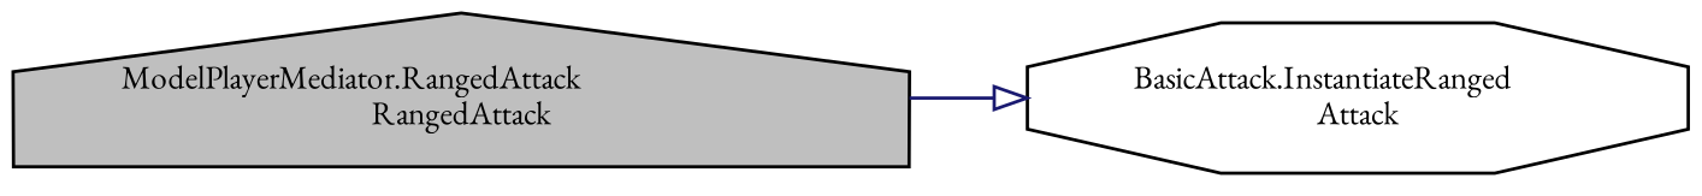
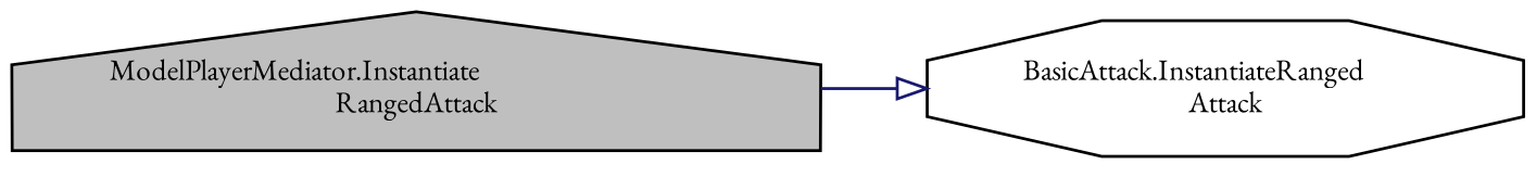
  digraph {
    rankdir=LR
    fontname="EB Garamond"
    node [color=black fontname="EB Garamond" fontsize=10 style=filled]
-   n1 [fillcolor=grey75 fontcolor=black height=0.2 label="ModelPlayerMediator.RangedAttack\lRangedAttack" shape=house width=0.4]
+   n1 [fillcolor=grey75 fontcolor=black height=0.2 label="ModelPlayerMediator.Instantiate\lRangedAttack" shape=house width=0.4]
    n2 [fillcolor=white height=0.2 label="BasicAttack.InstantiateRanged\lAttack" shape=octagon width=0.4]
    n1 -> n2 [color=midnightblue fontname="EB Garamond" fontsize=10 labelfontname=Helvetica labelfontsize=10 style=solid arrowhead=onormal]
  }
